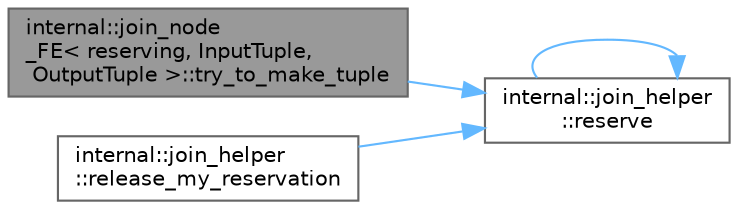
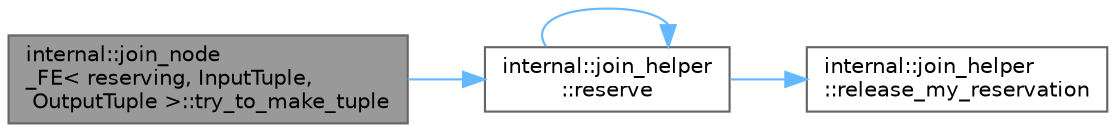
  digraph {
    rankdir=LR
    node [color=grey40 fillcolor=white fontname=Helvetica fontsize=10 shape=box style=filled]
    edge [color=steelblue1 fontname=Helvetica fontsize=10 labelfontname=Helvetica labelfontsize=10 style=solid]
    n1 [color=gray40 fillcolor=grey60 fontcolor=black height=0.2 label="internal::join_node\l_FE\< reserving, InputTuple,\l OutputTuple \>::try_to_make_tuple" width=0.4]
    n2 [height=0.2 label="internal::join_helper\l::reserve" width=0.4]
    n3 [height=0.2 label="internal::join_helper\l::release_my_reservation" width=0.4]
    n1 -> n2
    n2 -> n2
-   n3 -> n2
+   n2 -> n3
  }
